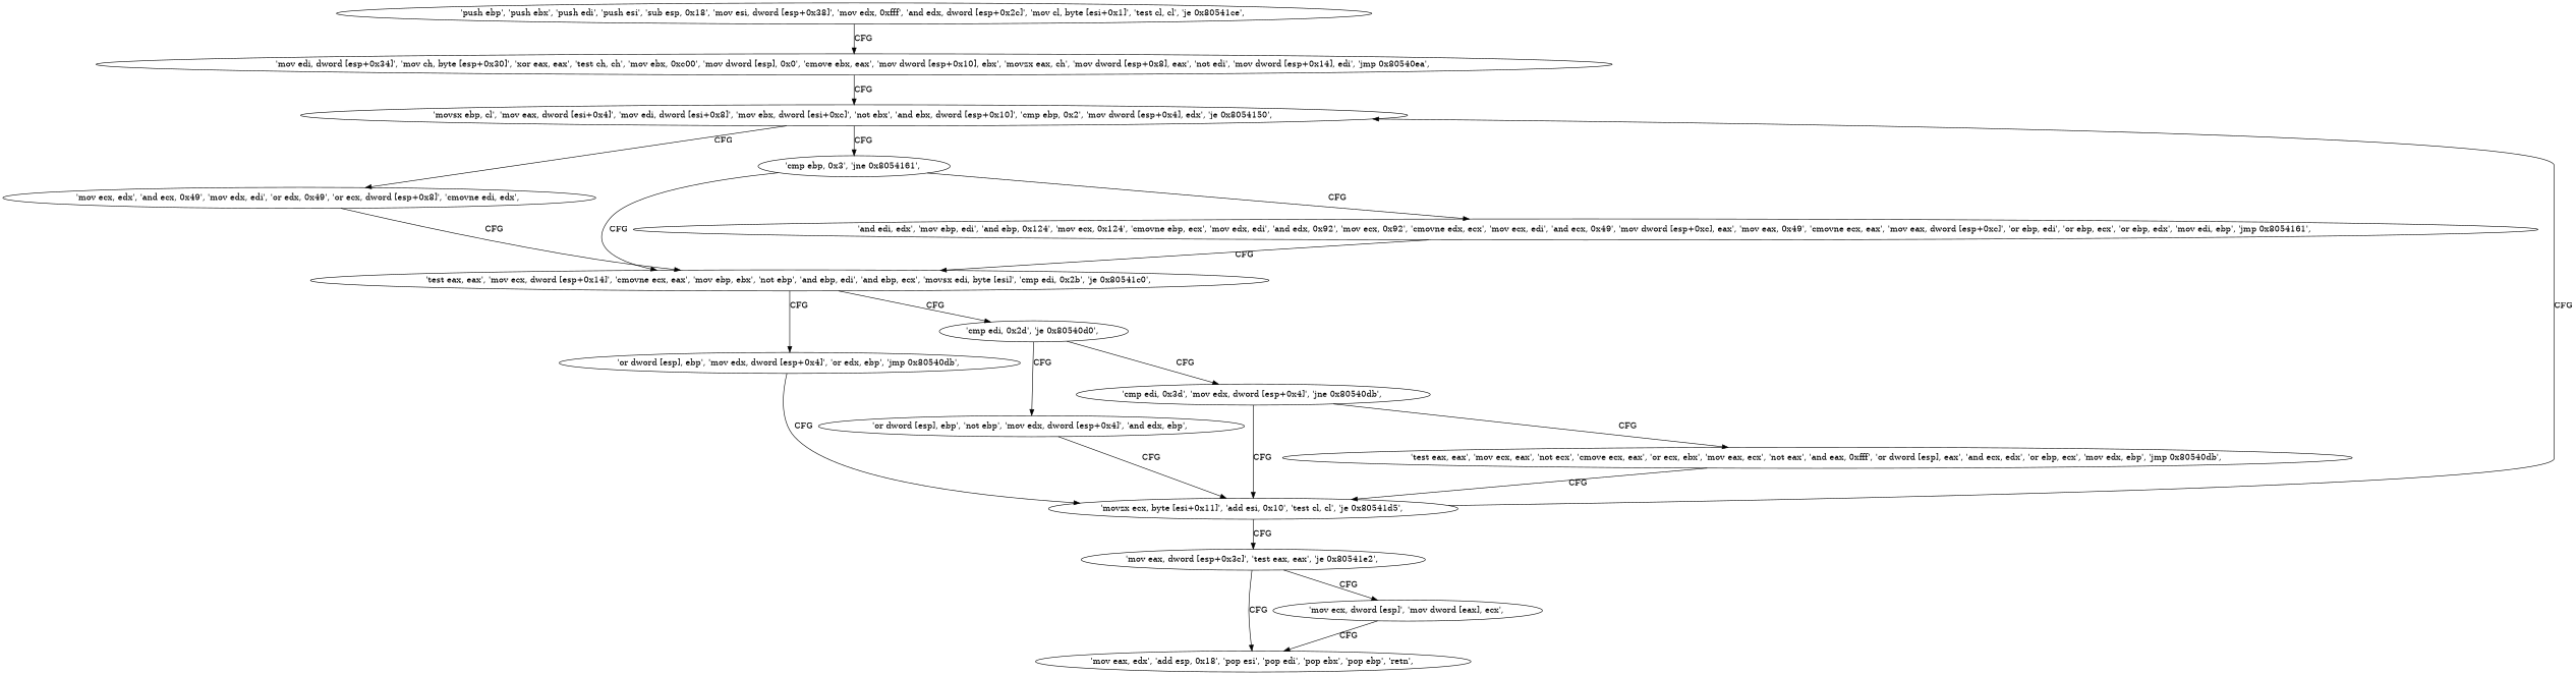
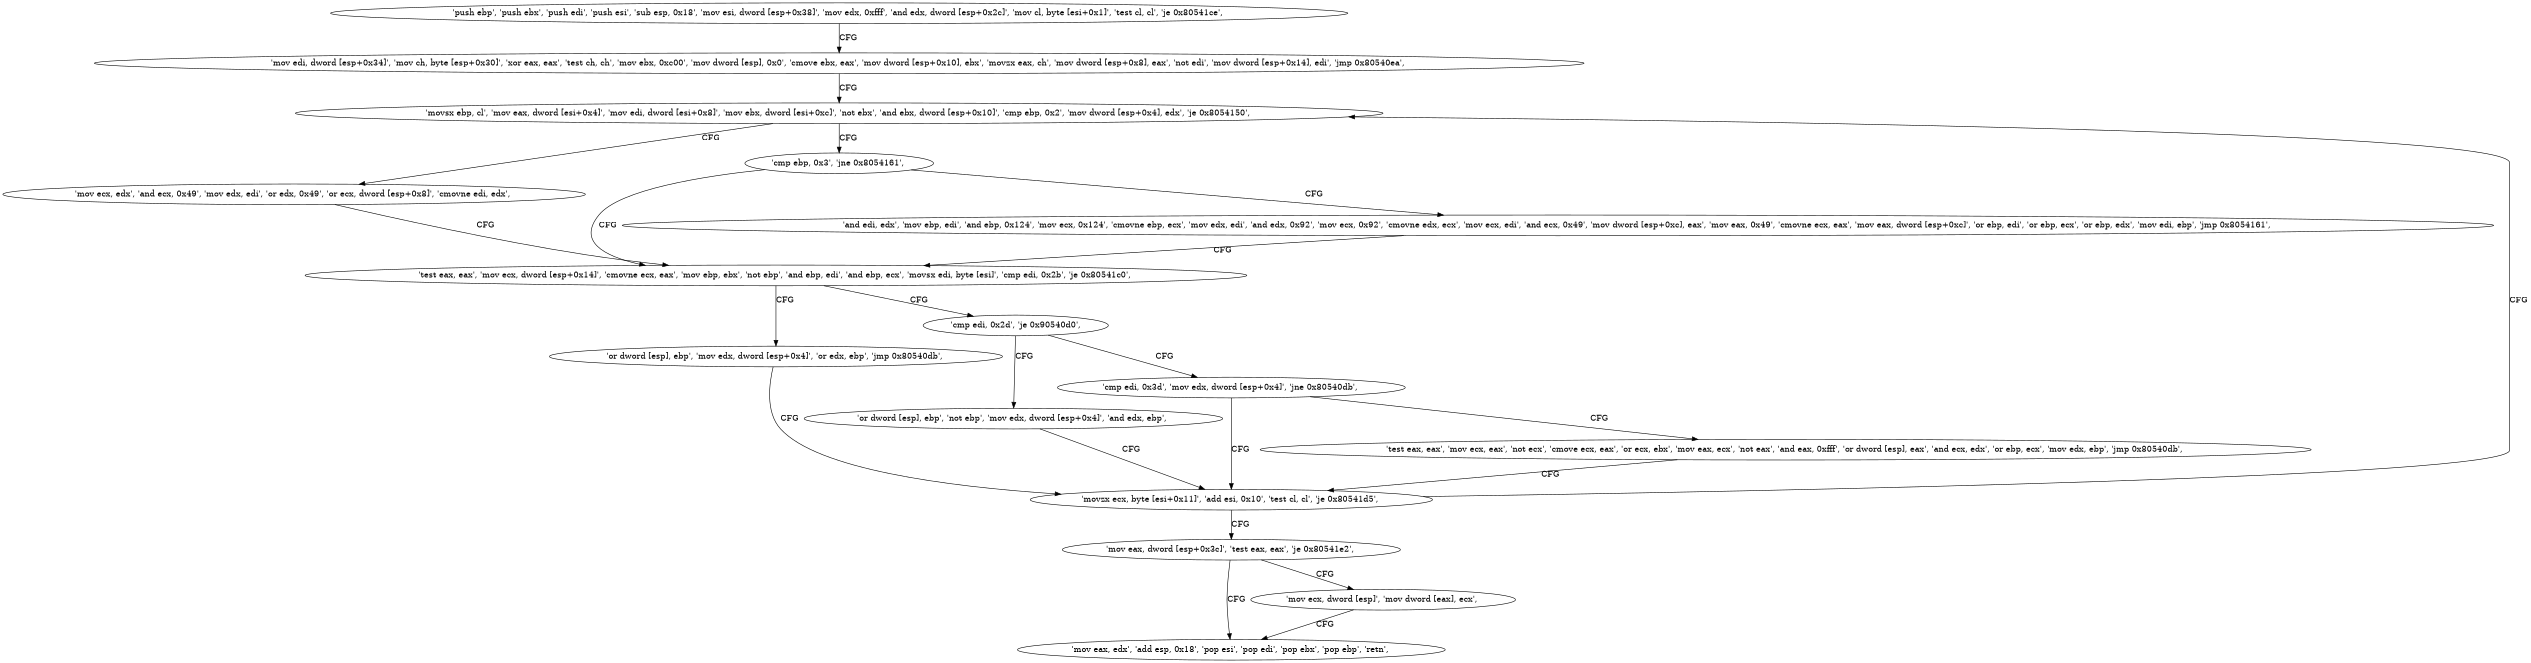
  digraph {
    n1 [label="'push ebp', 'push ebx', 'push edi', 'push esi', 'sub esp, 0x18', 'mov esi, dword [esp+0x38]', 'mov edx, 0xfff', 'and edx, dword [esp+0x2c]', 'mov cl, byte [esi+0x1]', 'test cl, cl', 'je 0x80541ce', "]
    n2 [label="'mov edi, dword [esp+0x34]', 'mov ch, byte [esp+0x30]', 'xor eax, eax', 'test ch, ch', 'mov ebx, 0xc00', 'mov dword [esp], 0x0', 'cmove ebx, eax', 'mov dword [esp+0x10], ebx', 'movzx eax, ch', 'mov dword [esp+0x8], eax', 'not edi', 'mov dword [esp+0x14], edi', 'jmp 0x80540ea', "]
    n3 [label="'movsx ebp, cl', 'mov eax, dword [esi+0x4]', 'mov edi, dword [esi+0x8]', 'mov ebx, dword [esi+0xc]', 'not ebx', 'and ebx, dword [esp+0x10]', 'cmp ebp, 0x2', 'mov dword [esp+0x4], edx', 'je 0x8054150', "]
    n4 [label="'mov eax, dword [esp+0x3c]', 'test eax, eax', 'je 0x80541e2', "]
    n5 [label="'mov eax, edx', 'add esp, 0x18', 'pop esi', 'pop edi', 'pop ebx', 'pop ebp', 'retn', "]
    n6 [label="'mov ecx, dword [esp]', 'mov dword [eax], ecx', "]
    n7 [label="'mov ecx, edx', 'and ecx, 0x49', 'mov edx, edi', 'or edx, 0x49', 'or ecx, dword [esp+0x8]', 'cmovne edi, edx', "]
    n8 [label="'cmp ebp, 0x3', 'jne 0x8054161', "]
    n9 [label="'test eax, eax', 'mov ecx, dword [esp+0x14]', 'cmovne ecx, eax', 'mov ebp, ebx', 'not ebp', 'and ebp, edi', 'and ebp, ecx', 'movsx edi, byte [esi]', 'cmp edi, 0x2b', 'je 0x80541c0', "]
    n10 [label="'and edi, edx', 'mov ebp, edi', 'and ebp, 0x124', 'mov ecx, 0x124', 'cmovne ebp, ecx', 'mov edx, edi', 'and edx, 0x92', 'mov ecx, 0x92', 'cmovne edx, ecx', 'mov ecx, edi', 'and ecx, 0x49', 'mov dword [esp+0xc], eax', 'mov eax, 0x49', 'cmovne ecx, eax', 'mov eax, dword [esp+0xc]', 'or ebp, edi', 'or ebp, ecx', 'or ebp, edx', 'mov edi, ebp', 'jmp 0x8054161', "]
    n11 [label="'or dword [esp], ebp', 'mov edx, dword [esp+0x4]', 'or edx, ebp', 'jmp 0x80540db', "]
-   n12 [label="'cmp edi, 0x2d', 'je 0x80540d0', "]
+   n12 [label="'cmp edi, 0x2d', 'je 0x90540d0',"]
    n13 [label="'movzx ecx, byte [esi+0x11]', 'add esi, 0x10', 'test cl, cl', 'je 0x80541d5', "]
    n14 [label="'or dword [esp], ebp', 'not ebp', 'mov edx, dword [esp+0x4]', 'and edx, ebp', "]
    n15 [label="'cmp edi, 0x3d', 'mov edx, dword [esp+0x4]', 'jne 0x80540db', "]
    n16 [label="'test eax, eax', 'mov ecx, eax', 'not ecx', 'cmove ecx, eax', 'or ecx, ebx', 'mov eax, ecx', 'not eax', 'and eax, 0xfff', 'or dword [esp], eax', 'and ecx, edx', 'or ebp, ecx', 'mov edx, ebp', 'jmp 0x80540db', "]
    n1 -> n2 [label=CFG]
    n2 -> n3 [label=CFG]
    n3 -> n7 [label=CFG]
    n3 -> n8 [label=CFG]
    n4 -> n5 [label=CFG]
    n4 -> n6 [label=CFG]
    n6 -> n5 [label=CFG]
    n7 -> n9 [label=CFG]
    n8 -> n9 [label=CFG]
    n8 -> n10 [label=CFG]
    n9 -> n11 [label=CFG]
    n9 -> n12 [label=CFG]
    n10 -> n9 [label=CFG]
    n11 -> n13 [label=CFG]
    n12 -> n14 [label=CFG]
    n12 -> n15 [label=CFG]
    n13 -> n3 [label=CFG]
    n13 -> n4 [label=CFG]
    n14 -> n13 [label=CFG]
    n15 -> n13 [label=CFG]
    n15 -> n16 [label=CFG]
    n16 -> n13 [label=CFG]
  }
